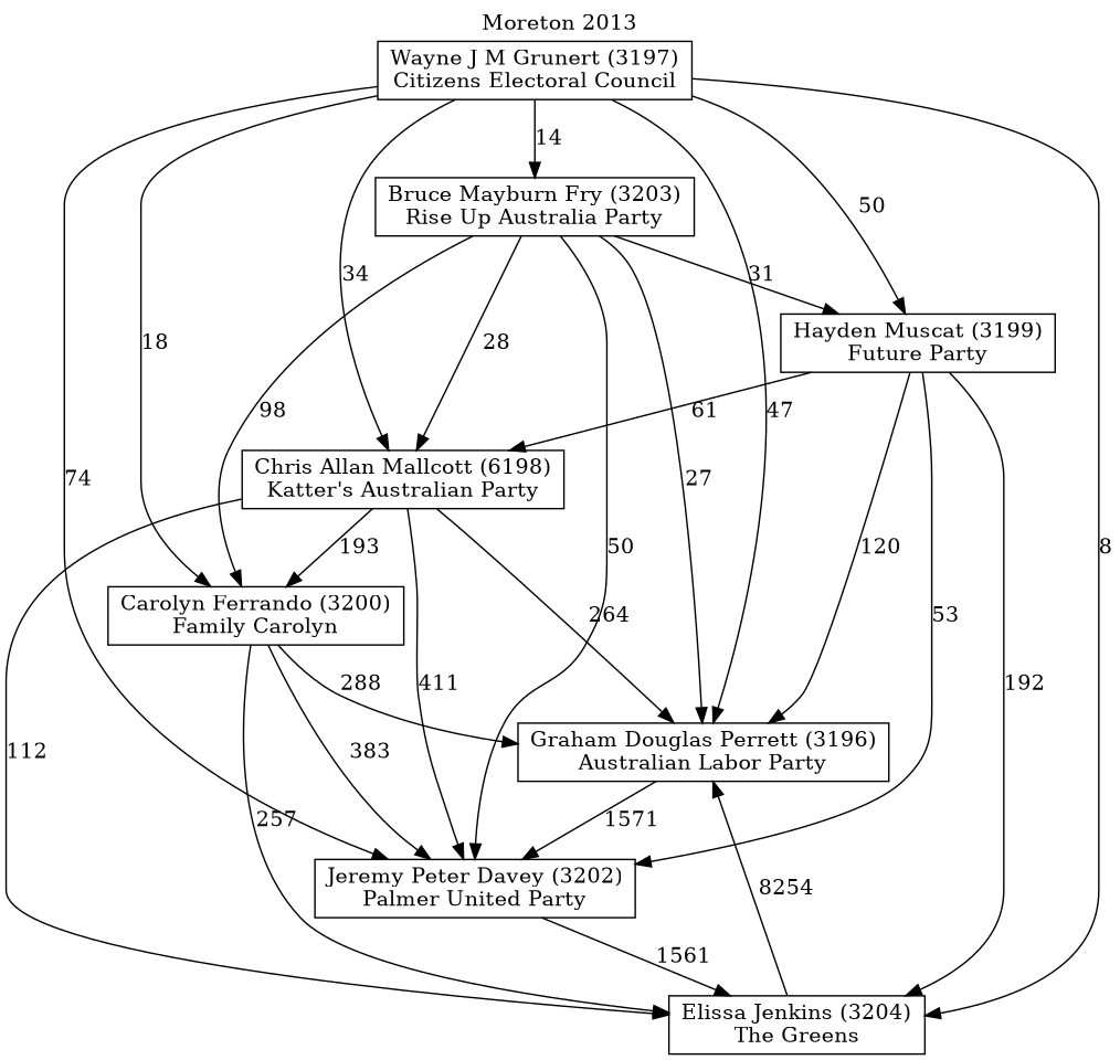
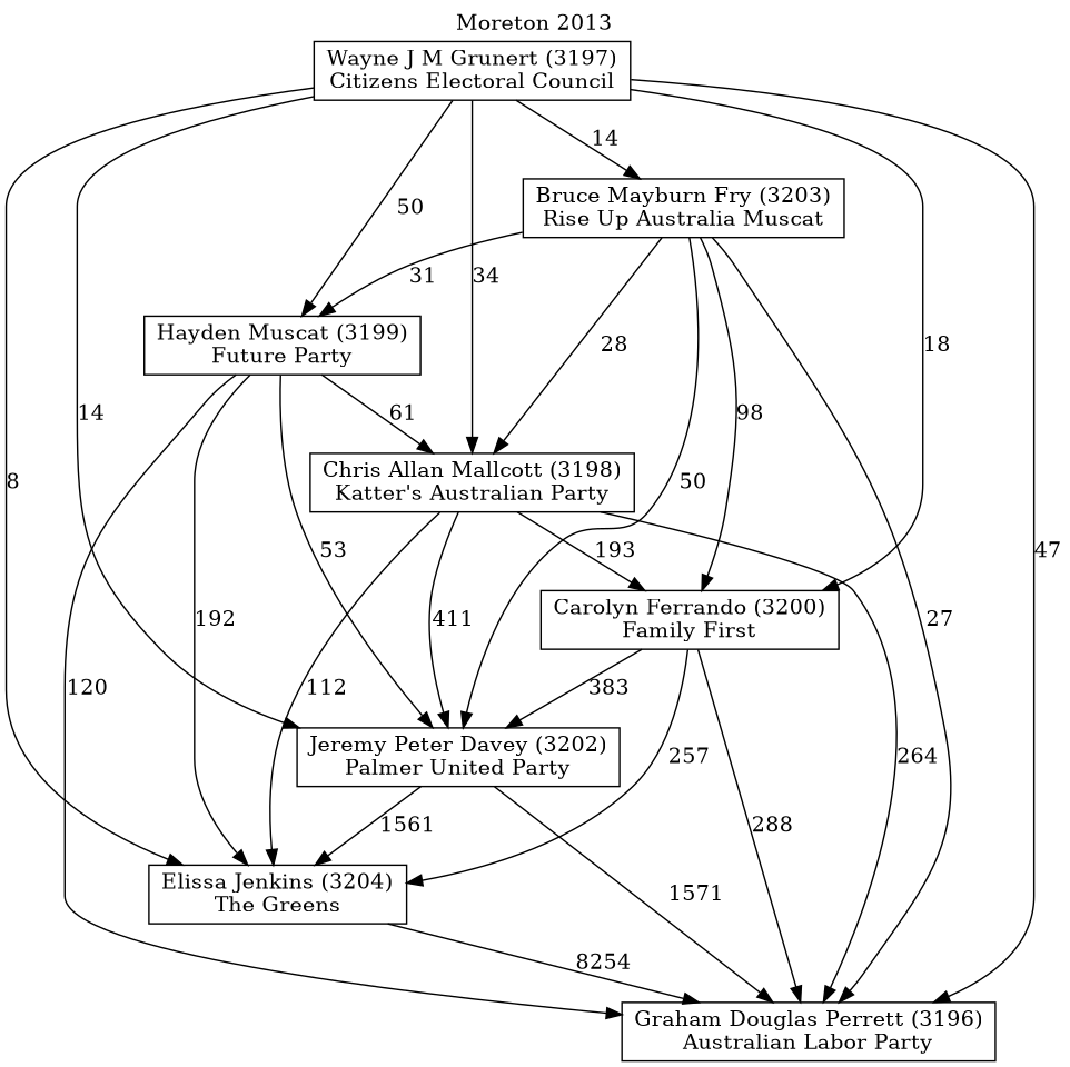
  digraph {
    label="Moreton 2013"
    labelloc=t
    mclimit=10
    node [shape=box]
-   n1 [label="Bruce Mayburn Fry (3203)\nRise Up Australia Party"]
-   n2 [label="Carolyn Ferrando (3200)\nFamily Carolyn"]
-   n3 [label="Chris Allan Mallcott (6198)\nKatter's Australian Party"]
+   n1 [label="Bruce Mayburn Fry (3203)\nRise Up Australia Muscat"]
+   n2 [label="Carolyn Ferrando (3200)\nFamily First"]
+   n3 [label="Chris Allan Mallcott (3198)\nKatter's Australian Party"]
    n4 [label="Graham Douglas Perrett (3196)\nAustralian Labor Party"]
    n5 [label="Hayden Muscat (3199)\nFuture Party"]
    n6 [label="Jeremy Peter Davey (3202)\nPalmer United Party"]
    n7 [label="Elissa Jenkins (3204)\nThe Greens"]
    n8 [label="Wayne J M Grunert (3197)\nCitizens Electoral Council"]
    n1 -> n2 [label=98]
    n1 -> n3 [label=28]
    n1 -> n4 [label=27]
    n1 -> n5 [label=31]
    n1 -> n6 [label=50]
    n2 -> n4 [label=288]
    n2 -> n6 [label=383]
    n2 -> n7 [label=257]
    n3 -> n2 [label=193]
    n3 -> n4 [label=264]
    n3 -> n6 [label=411]
    n3 -> n7 [label=112]
    n5 -> n3 [label=61]
    n5 -> n4 [label=120]
    n5 -> n6 [label=53]
    n5 -> n7 [label=192]
-   n4 -> n6 [label=1571]
+   n6 -> n4 [label=1571]
    n6 -> n7 [label=1561]
    n7 -> n4 [label=8254]
    n8 -> n1 [label=14]
    n8 -> n2 [label=18]
    n8 -> n3 [label=34]
    n8 -> n4 [label=47]
    n8 -> n5 [label=50]
-   n8 -> n6 [label=74]
+   n8 -> n6 [label=14]
    n8 -> n7 [label=8]
  }
